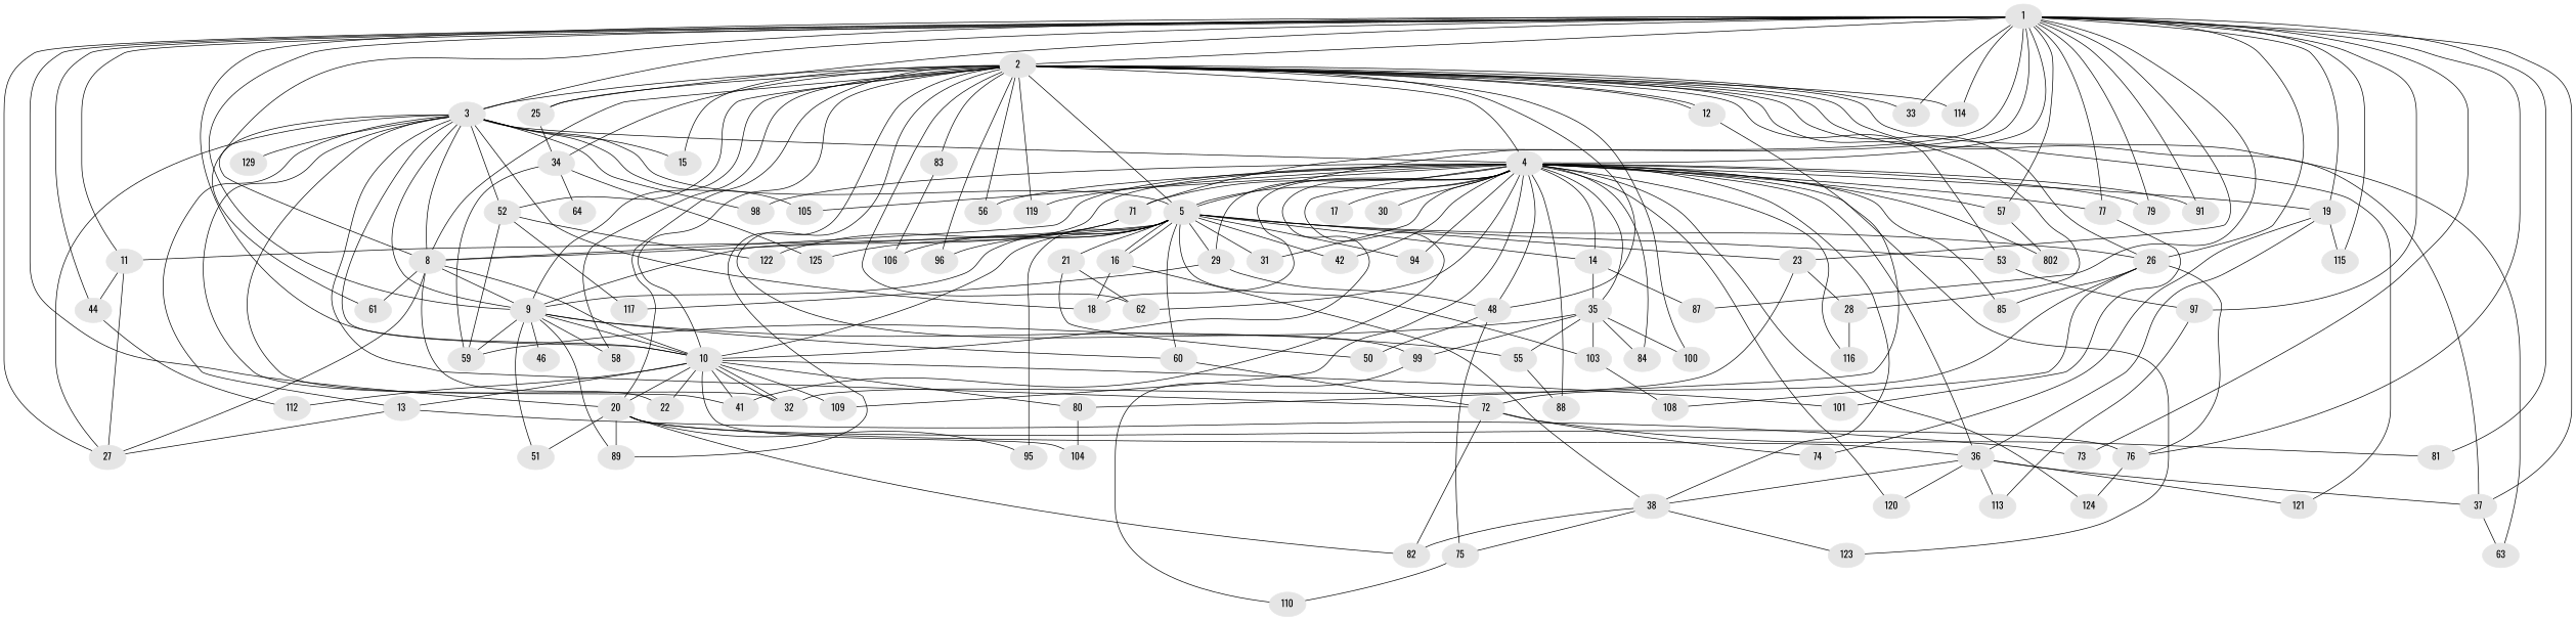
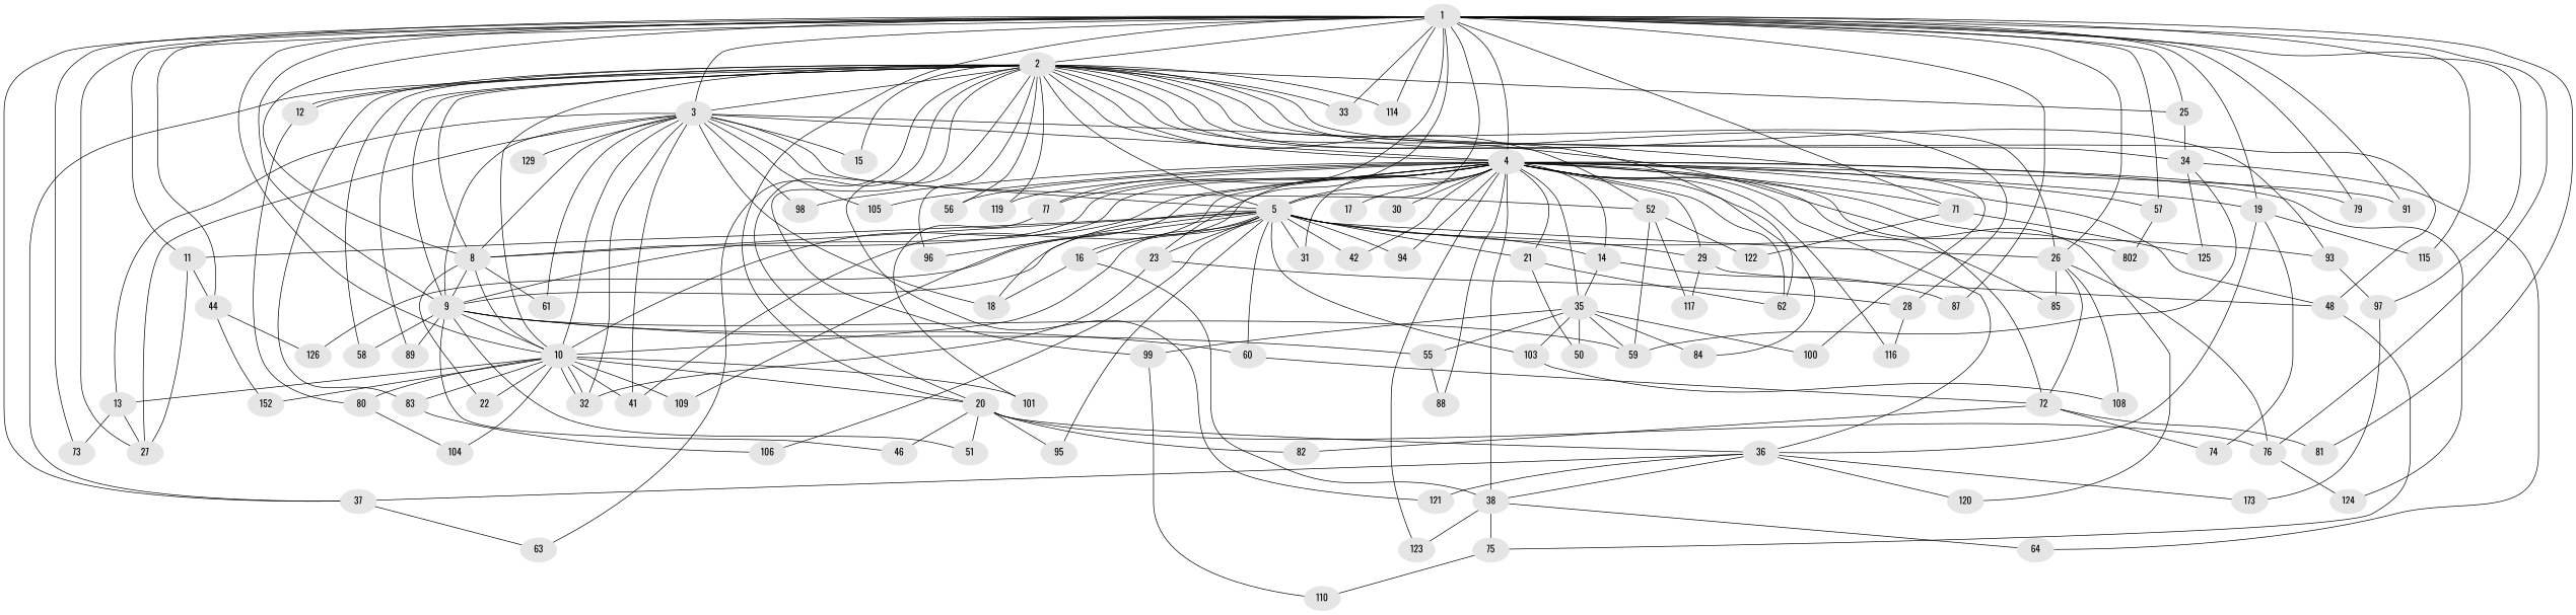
  graph {
    fontname=Oswald
    node [color=gray90 fontname=Oswald style=filled]
    edge [fontname=Oswald]
    1 [super="+6"]
    2 [super="+68"]
    3 [super="+49"]
    4 [super="+7"]
    5 [super="+24"]
    8 [super="+90"]
    9 [super="+45"]
    10 [super="+66"]
    11 [super="+70"]
    19
    20 [super="+86"]
    23
    25
    26
    27
    33
    37 [super="+53"]
    44
    57
    71
    73
    76 [super="+92"]
    77
    79
    81
    87
    91
    97
    114
    115
    12
    15
    28
    34 [super="+69"]
    48
    52 [super="+107"]
    56
    58
    62
    63
    83
    89
-   93 [label=53]
+   93
    96
    99
    100
    119
    121
    13 [super="+128"]
    18 [super="+39"]
    32 [super="+40"]
    41 [super="+127"]
    61
    72 [super="+111"]
    98
    105
    129
    14
    17
    21 [super="+78"]
    29 [super="+54"]
    30
    31
    35 [super="+43"]
    36 [super="+67"]
    38 [super="+47"]
    42
    84
    85
    88
    94
    n72 [label=802]
    109
    116
    120
    123
    124
    16
    60
    95
    103
    106
+   126
    22 [super="+118"]
    46
    51
    55
    59 [super="+65"]
    80
    101
    104
-   112
+   112 [label=152]
    74
    82
    108
    125
    122
-   113
+   113 [label=173]
    64
    50
    75
    117
    110
    1 -- 2 [weight=2]
    1 -- 3 [weight=2]
    1 -- 4 [weight=4]
    1 -- 5 [weight=2]
    1 -- 8 [weight=2]
    1 -- 9 [weight=2]
    1 -- 10 [weight=2]
    1 -- 11
    1 -- 19
    1 -- 20
    1 -- 23
    1 -- 25
    1 -- 26
    1 -- 27
    1 -- 33
    1 -- 37
    1 -- 44
    1 -- 57
    1 -- 71
    1 -- 73
    1 -- 76
    1 -- 77
    1 -- 79
    1 -- 81
    1 -- 87
    1 -- 91
    1 -- 97
    1 -- 114
    1 -- 115
    2 -- 3
    2 -- 4 [weight=2]
    2 -- 5
    2 -- 8
    2 -- 9 [weight=2]
    2 -- 10
    2 -- 20
    2 -- 25
    2 -- 26
    2 -- 33
    2 -- 37
    2 -- 114
    2 -- 12
    2 -- 12
    2 -- 15
    2 -- 28
    2 -- 34 [weight=2]
    2 -- 48
    2 -- 52
    2 -- 56
    2 -- 58
    2 -- 62
    2 -- 63
    2 -- 83
    2 -- 89
    2 -- 93
    2 -- 96
    2 -- 99
    2 -- 100
    2 -- 119
    2 -- 121
    3 -- 4 [weight=2]
    3 -- 5
    3 -- 8
    3 -- 9
    3 -- 10
    3 -- 27
    3 -- 15
    3 -- 52
    3 -- 13
    3 -- 18
    3 -- 32
    3 -- 41
    3 -- 61
    3 -- 72
    3 -- 98
    3 -- 105
    3 -- 129
    4 -- 5 [weight=3]
    4 -- 8 [weight=2]
    4 -- 9 [weight=2]
    4 -- 10 [weight=3]
    4 -- 19
    4 -- 57
    4 -- 71
    4 -- 77
    4 -- 79
    4 -- 91
    4 -- 48
    4 -- 56
    4 -- 62
    4 -- 119
    4 -- 18
    4 -- 41
    4 -- 98
    4 -- 105
    4 -- 14
    4 -- 17 [weight=2]
+   4 -- 21
    4 -- 29
    4 -- 30 [weight=2]
    4 -- 31
    4 -- 35 [weight=2]
    4 -- 36
    4 -- 38
    4 -- 42
    4 -- 84
    4 -- 85
    4 -- 88
    4 -- 94
    4 -- n72
    4 -- 109
    4 -- 116
    4 -- 120
    4 -- 123
    4 -- 124
    5 -- 8
    5 -- 9
    5 -- 10
    5 -- 11
    5 -- 23
    5 -- 26
    5 -- 93
    5 -- 96
    5 -- 14
    5 -- 21
    5 -- 29
    5 -- 31
    5 -- 42
    5 -- 94
    5 -- 16
    5 -- 16
    5 -- 60
    5 -- 95
    5 -- 103
    5 -- 106
+   5 -- 126
    8 -- 9
    8 -- 10
-   8 -- 27
    8 -- 61
    8 -- 22
    9 -- 10
    9 -- 58
    9 -- 89
    9 -- 60
    9 -- 46
    9 -- 51
    9 -- 55
    9 -- 59
    10 -- 20
+   10 -- 83
    10 -- 13
    10 -- 32
    10 -- 32
    10 -- 41
    10 -- 109
    10 -- 22 [weight=2]
    10 -- 80
    10 -- 101
    10 -- 104
    10 -- 112
    11 -- 27
    11 -- 44
    19 -- 115
    19 -- 36
    19 -- 74
    20 -- 76
    20 -- 36
    20 -- 95
-   20 -- 89
+   20 -- 46
    20 -- 51
    20 -- 82
    23 -- 28
    23 -- 32
    25 -- 34
    26 -- 76
    26 -- 72
    26 -- 85
    26 -- 108
    37 -- 63
+   44 -- 126
    44 -- 112
    57 -- n72
    71 -- 125
    71 -- 122
    76 -- 124
    77 -- 101
    97 -- 113
    12 -- 80
    28 -- 116
    34 -- 59
    34 -- 125
    34 -- 64
-   48 -- 50
+   35 -- 50
    48 -- 75
    52 -- 59
    52 -- 122
    52 -- 117
    83 -- 106
    93 -- 97
    99 -- 110
    13 -- 27
    13 -- 73
    72 -- 81
    72 -- 74
    72 -- 82
    14 -- 87
    14 -- 35
    21 -- 62
    21 -- 50
    29 -- 48
    29 -- 117
    35 -- 99
    35 -- 100
    35 -- 84
    35 -- 103
    35 -- 55
    35 -- 59
    36 -- 37
    36 -- 121
    36 -- 38
    36 -- 120
    36 -- 113
    38 -- 123
-   38 -- 82
+   38 -- 64
    38 -- 75
    16 -- 18
    16 -- 38
    60 -- 72
    103 -- 108
    55 -- 88
    80 -- 104
    75 -- 110
  }
